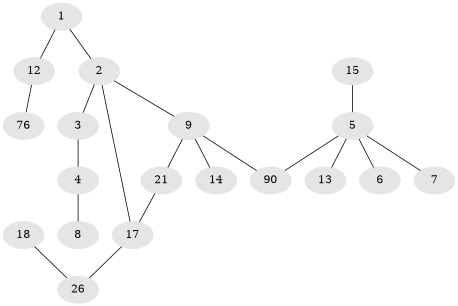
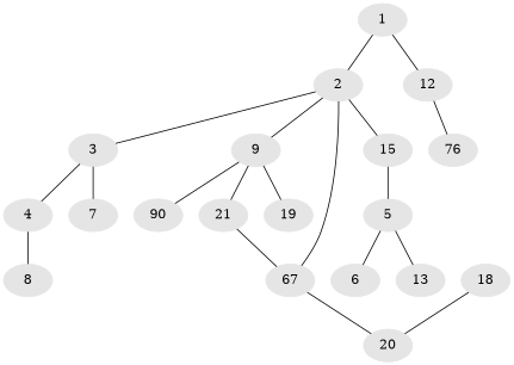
  graph {
    node [color=gray90 style=filled]
    1
    2
    12
    3
    9
    15
-   17
+   17 [label=67]
    4
    5
    6
    7
    n12 [label=90]
    13
    n14 [label=21]
-   14
+   14 [label=19]
    n16 [label=76]
-   20 [label=26]
+   20
    8
    18
    1 -- 2
    1 -- 12
    2 -- 3
    2 -- 9
+   2 -- 15
    2 -- 17
    12 -- n16
    3 -- 4
    9 -- n12
    9 -- n14
    9 -- 14
    15 -- 5
    17 -- 20
    4 -- 8
    5 -- 6
-   5 -- 7
-   5 -- n12
+   3 -- 7
    5 -- 13
    n14 -- 17
    18 -- 20
  }
